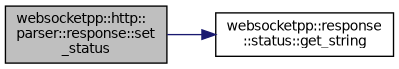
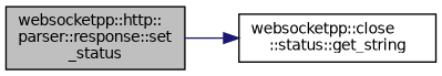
  digraph {
    rankdir=LR
    node [color=black fontname=Helvetica fontsize=10 shape=record style=filled]
    n1 [fillcolor=grey75 fontcolor=black height=0.2 label="websocketpp::http::\lparser::response::set\l_status" width=0.4]
-   n2 [fillcolor=white height=0.2 label="websocketpp::response\l::status::get_string" width=0.4]
+   n2 [fillcolor=white height=0.2 label="websocketpp::close\l::status::get_string" width=0.4]
    n1 -> n2 [color=midnightblue fontname=Helvetica fontsize=10 labelfontname=Helvetica labelfontsize=10 style=solid]
  }
